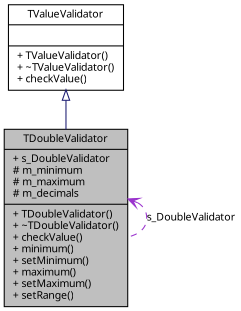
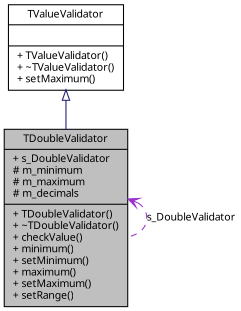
  digraph {
    node [color=black fontname="FreeSans.ttf" fontsize=10 shape=record style=filled]
    edge [dir=back fontname="FreeSans.ttf" fontsize=10 labelfontname="FreeSans.ttf" labelfontsize=10]
    n1 [fillcolor=grey75 fontcolor=black height=0.2 label="{TDoubleValidator\n|+ s_DoubleValidator\l# m_minimum\l# m_maximum\l# m_decimals\l|+ TDoubleValidator()\l+ ~TDoubleValidator()\l+ checkValue()\l+ minimum()\l+ setMinimum()\l+ maximum()\l+ setMaximum()\l+ setRange()\l}" width=0.4]
-   n2 [fillcolor=white height=0.2 label="{TValueValidator\n||+ TValueValidator()\l+ ~TValueValidator()\l+ checkValue()\l}" width=0.4]
+   n2 [fillcolor=white height=0.2 label="{TValueValidator\n||+ TValueValidator()\l+ ~TValueValidator()\l+ setMaximum()\l}" width=0.4]
    n1 -> n1 [arrowtail=open color=darkorchid3 label=s_DoubleValidator style=dashed]
    n2 -> n1 [arrowtail=empty color=midnightblue style=solid]
  }
